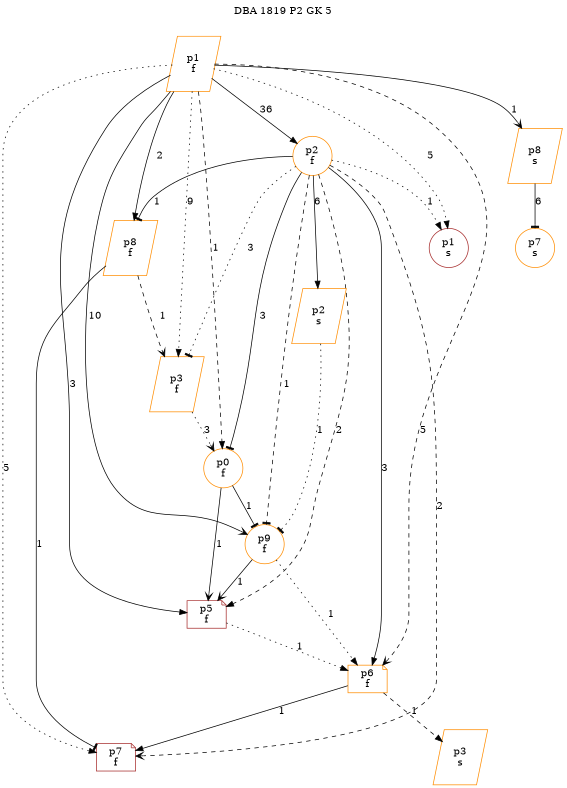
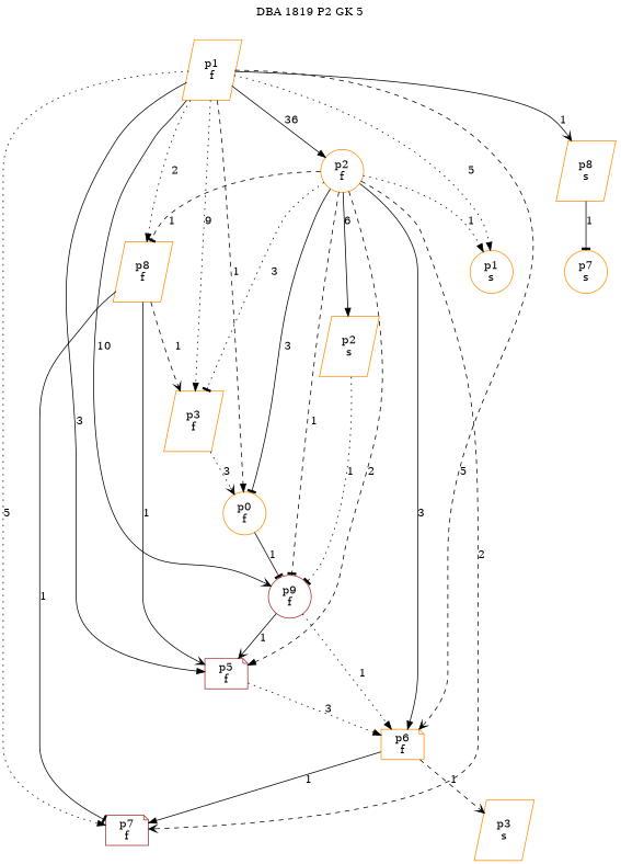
  digraph {
    label=" DBA 1819 P2 GK 5 "
    labelloc=tl
    rankdir=TB
    node [color=darkorange shape=parallelogram]
    edge [arrowhead=normal style=solid]
    n1 [label="p1\nf"]
    n2 [label="p2\nf" shape=ellipse]
-   n3 [label="p9\nf" shape=ellipse]
+   n3 [color=brown label="p9\nf" shape=ellipse]
    n4 [label="p3\nf"]
    n5 [label="p0\nf" shape=ellipse]
    n6 [label="p8\nf"]
    n7 [color=brown label="p7\nf" shape=note]
    n8 [color=brown label="p5\nf" shape=note]
    n9 [label="p6\nf" shape=note]
-   n10 [color=brown label="p1\ns" shape=ellipse]
+   n10 [label="p1\ns" shape=ellipse]
    n11 [label="p8\ns"]
    n12 [label="p2\ns"]
    n13 [label="p3\ns"]
    n14 [label="p7\ns" shape=ellipse]
    n1 -> n2 [label=36]
    n1 -> n3 [arrowhead=vee label=10]
    n1 -> n4 [label=9 style=dotted]
    n1 -> n5 [label=1 style=dashed]
-   n1 -> n6 [label=2]
+   n1 -> n6 [label=2 style=dotted]
    n1 -> n7 [label=5 style=dotted]
    n1 -> n8 [label=3]
    n1 -> n9 [arrowhead=vee label=5 style=dashed]
    n1 -> n10 [label=5 style=dotted]
    n1 -> n11 [arrowhead=vee label=1]
    n2 -> n3 [arrowhead=tee label=1 style=dashed]
    n2 -> n4 [arrowhead=tee label=3 style=dotted]
    n2 -> n5 [arrowhead=tee label=3]
-   n2 -> n6 [arrowhead=tee label=1]
+   n2 -> n6 [arrowhead=tee label=1 style=dashed]
    n2 -> n7 [arrowhead=vee label=2 style=dashed]
    n2 -> n8 [label=2 style=dashed]
    n2 -> n9 [label=3]
    n2 -> n10 [label=1 style=dotted]
    n2 -> n12 [label=6]
    n3 -> n8 [arrowhead=vee label=1]
    n3 -> n9 [label=1 style=dotted]
    n4 -> n5 [arrowhead=vee label=3 style=dotted]
    n5 -> n3 [arrowhead=tee label=1]
-   n5 -> n8 [arrowhead=vee label=1]
+   n6 -> n8 [arrowhead=vee label=1]
    n6 -> n4 [arrowhead=vee label=1 style=dashed]
    n6 -> n7 [arrowhead=tee label=1]
-   n8 -> n9 [label=1 style=dotted]
+   n8 -> n9 [label=3 style=dotted]
    n9 -> n7 [label=1]
-   n9 -> n13 [label=1 style=dashed]
-   n11 -> n14 [arrowhead=tee label=6]
+   n9 -> n13 [arrowhead=vee label=1 style=dashed]
+   n11 -> n14 [arrowhead=tee label=1]
    n12 -> n3 [arrowhead=tee label=1 style=dotted]
  }
